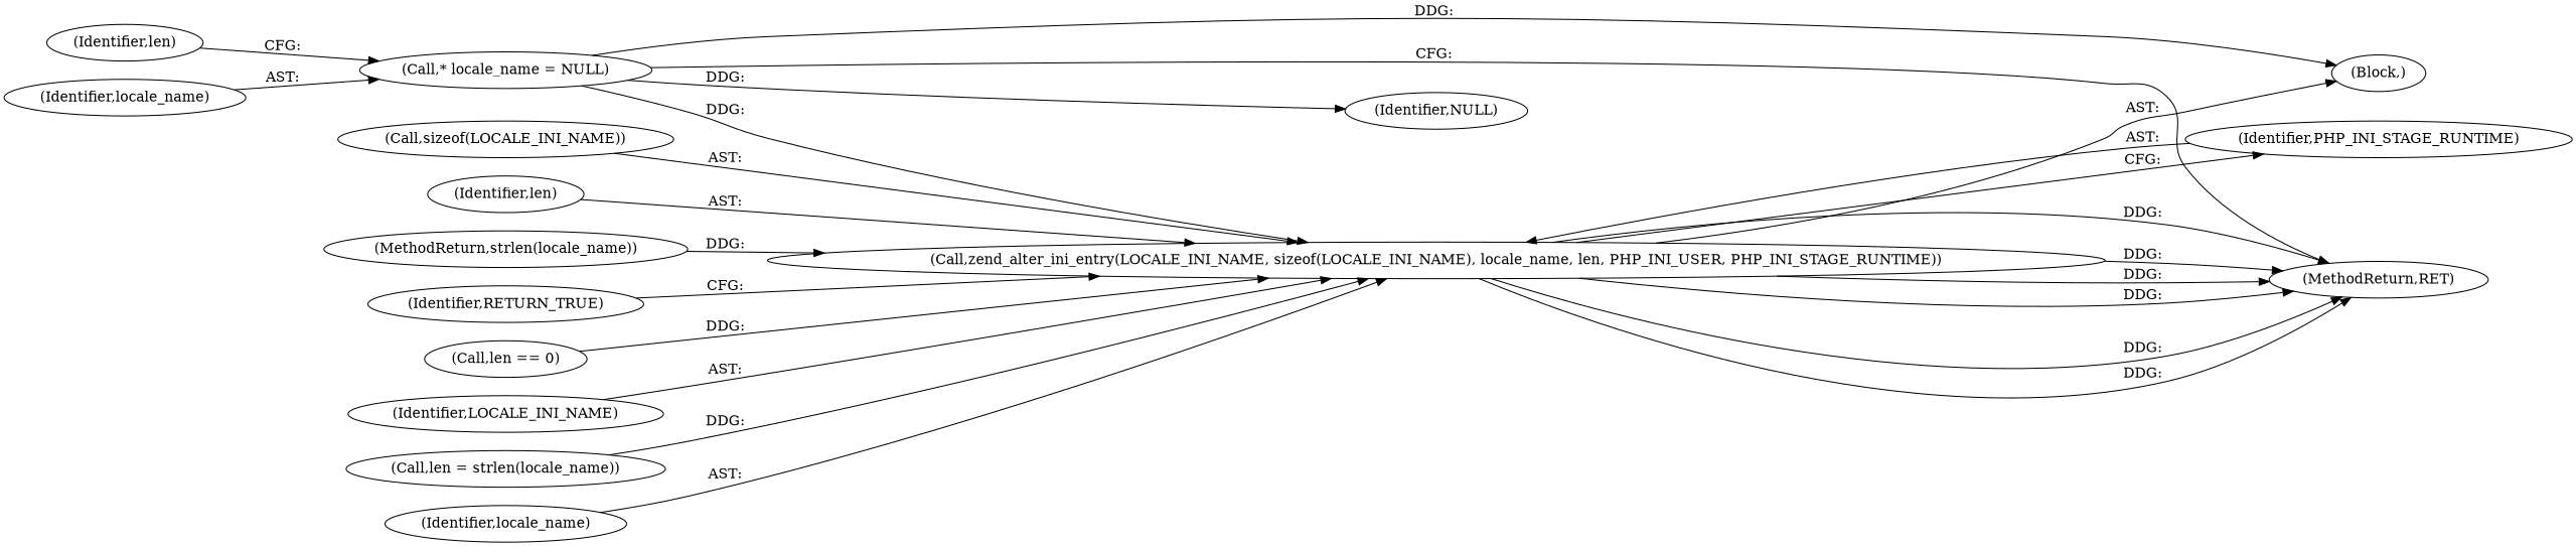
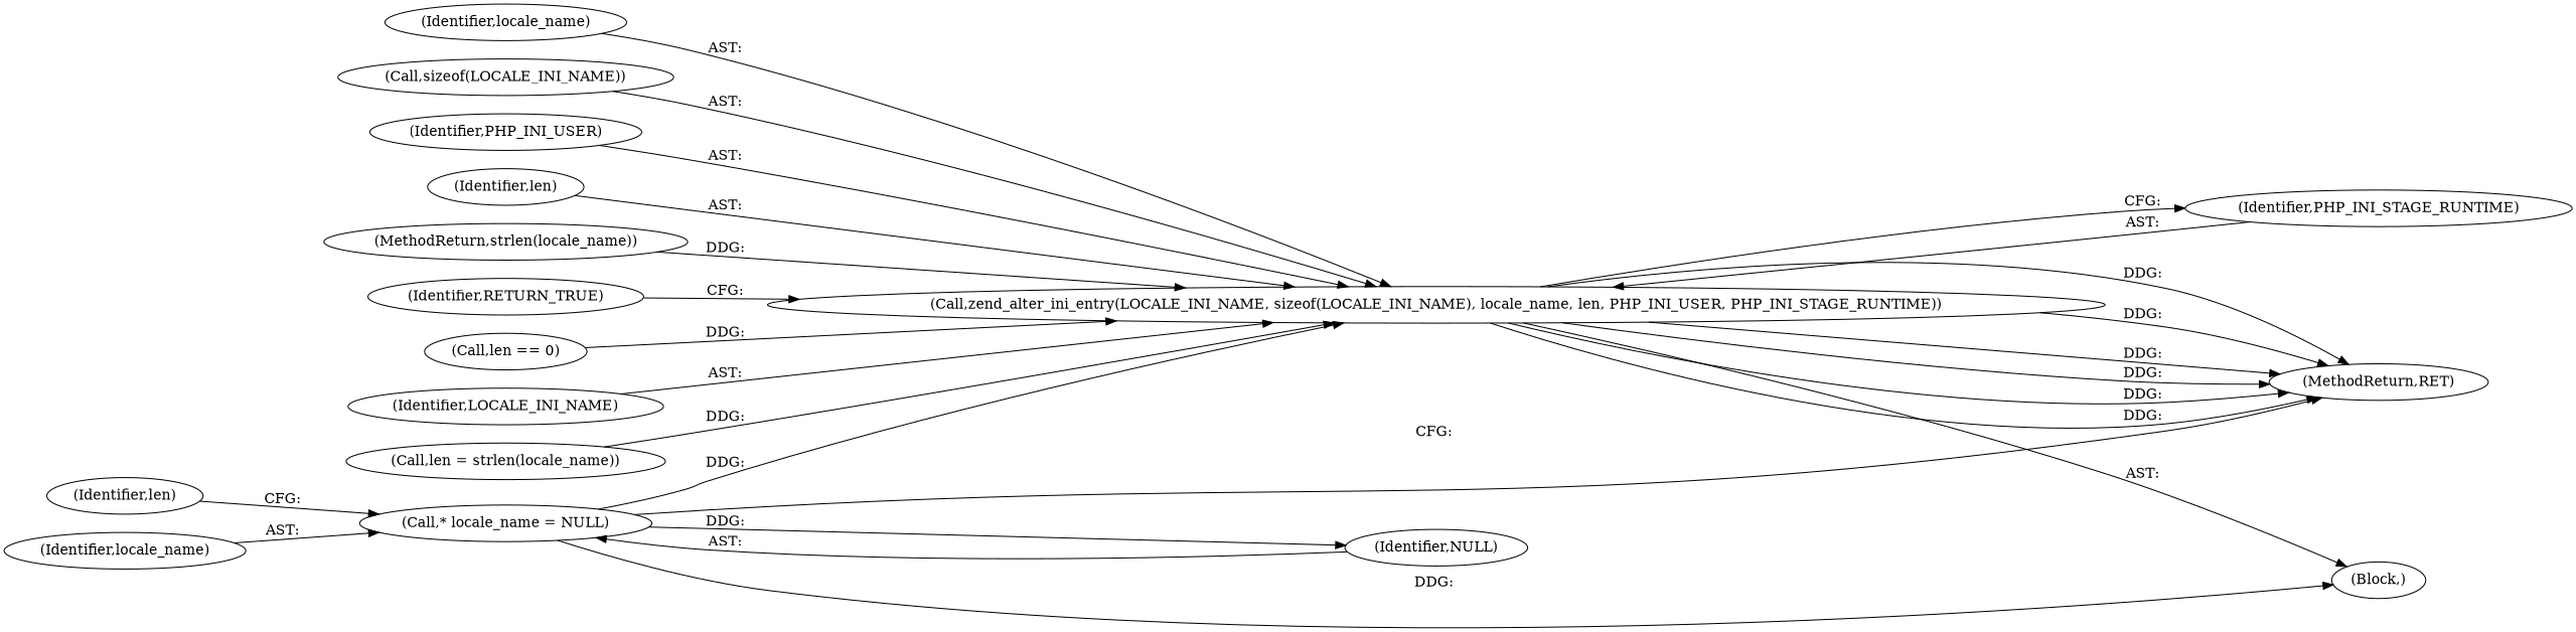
  digraph {
    rankdir=LR
    n1 [label="(Call,* locale_name = NULL)"]
    n2 [label="(Call,zend_alter_ini_entry(LOCALE_INI_NAME, sizeof(LOCALE_INI_NAME), locale_name, len, PHP_INI_USER, PHP_INI_STAGE_RUNTIME))"]
    n3 [label="(Block,)"]
    n4 [label="(Identifier,NULL)"]
    n5 [label="(MethodReturn,RET)"]
    n6 [label="(Identifier,PHP_INI_STAGE_RUNTIME)"]
+   n7 [label="(Identifier,PHP_INI_USER)"]
    n8 [label="(Identifier,len)"]
    n9 [label="(Identifier,len)"]
    n10 [label="(MethodReturn,strlen(locale_name))"]
    n11 [label="(Identifier,RETURN_TRUE)"]
    n12 [label="(Call,len == 0)"]
    n13 [label="(Identifier,LOCALE_INI_NAME)"]
    n14 [label="(Call,len = strlen(locale_name))"]
    n15 [label="(Identifier,locale_name)"]
    n16 [label="(Identifier,locale_name)"]
    n17 [label="(Call,sizeof(LOCALE_INI_NAME))"]
    n1 -> n2 [label="DDG: "]
    n1 -> n3 [label="DDG: "]
    n1 -> n4 [label="DDG: "]
    n1 -> n5 [label="CFG: "]
    n2 -> n3 [label="AST: "]
    n2 -> n5 [label="DDG: "]
    n2 -> n5 [label="DDG: "]
    n2 -> n5 [label="DDG: "]
    n2 -> n5 [label="DDG: "]
    n2 -> n5 [label="DDG: "]
    n2 -> n5 [label="DDG: "]
    n2 -> n6 [label="CFG: "]
+   n4 -> n1 [label="AST: "]
    n6 -> n2 [label="AST: "]
+   n7 -> n2 [label="AST: "]
    n8 -> n1 [label="CFG: "]
    n9 -> n2 [label="AST: "]
    n10 -> n2 [label="DDG: "]
    n11 -> n2 [label="CFG: "]
    n12 -> n2 [label="DDG: "]
    n13 -> n2 [label="AST: "]
    n14 -> n2 [label="DDG: "]
    n15 -> n1 [label="AST: "]
    n16 -> n2 [label="AST: "]
    n17 -> n2 [label="AST: "]
  }
